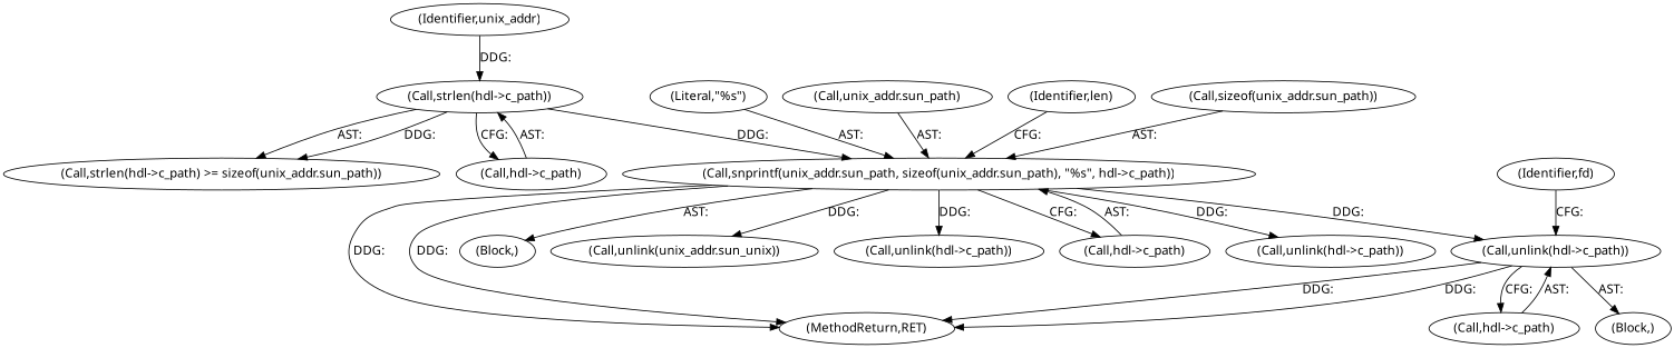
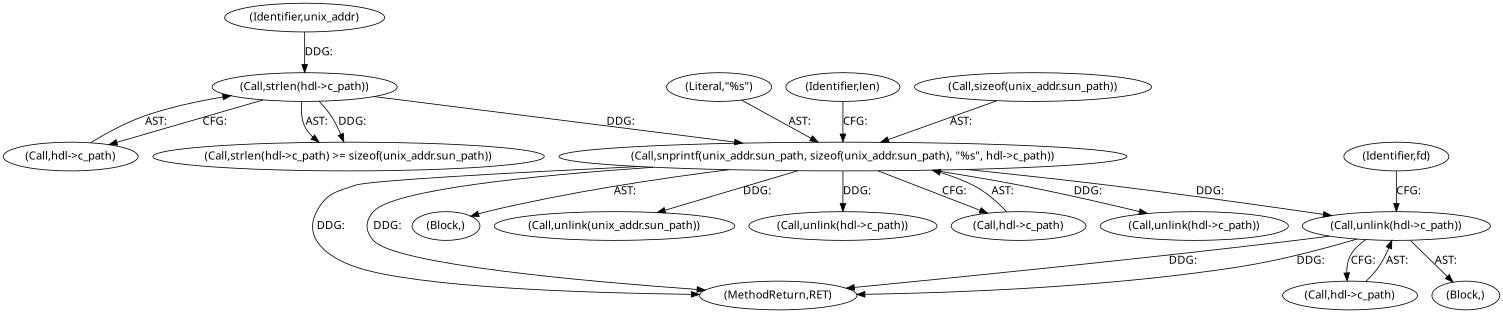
  digraph {
    fontname="Noto Sans"
    node [fontname="Noto Sans"]
    edge [fontname="Noto Sans"]
    n1 [label="(Call,unlink(hdl->c_path))"]
    n2 [label="(Block,)"]
    n3 [label="(MethodReturn,RET)"]
    n4 [label="(Call,hdl->c_path)"]
    n5 [label="(Call,snprintf(unix_addr.sun_path, sizeof(unix_addr.sun_path), \"%s\", hdl->c_path))"]
    n6 [label="(Block,)"]
-   n7 [label="(Call,unlink(unix_addr.sun_unix))"]
+   n7 [label="(Call,unlink(unix_addr.sun_path))"]
    n8 [label="(Call,unlink(hdl->c_path))"]
    n9 [label="(Call,hdl->c_path)"]
    n10 [label="(Call,unlink(hdl->c_path))"]
    n11 [label="(Call,strlen(hdl->c_path))"]
    n12 [label="(Call,strlen(hdl->c_path) >= sizeof(unix_addr.sun_path))"]
    n13 [label="(Call,hdl->c_path)"]
    n14 [label="(Identifier,unix_addr)"]
    n15 [label="(Literal,\"%s\")"]
-   n16 [label="(Call,unix_addr.sun_path)"]
    n17 [label="(Identifier,len)"]
    n18 [label="(Call,sizeof(unix_addr.sun_path))"]
    n19 [label="(Identifier,fd)"]
    n1 -> n2 [label="AST: "]
    n1 -> n3 [label="DDG: "]
    n1 -> n3 [label="DDG: "]
    n1 -> n4 [label="CFG: "]
    n4 -> n1 [label="AST: "]
    n5 -> n1 [label="DDG: "]
    n5 -> n3 [label="DDG: "]
    n5 -> n3 [label="DDG: "]
    n5 -> n6 [label="AST: "]
    n5 -> n7 [label="DDG: "]
    n5 -> n8 [label="DDG: "]
    n5 -> n9 [label="CFG: "]
    n5 -> n10 [label="DDG: "]
    n9 -> n5 [label="AST: "]
    n11 -> n5 [label="DDG: "]
    n11 -> n12 [label="AST: "]
    n11 -> n12 [label="DDG: "]
    n11 -> n13 [label="CFG: "]
    n13 -> n11 [label="AST: "]
    n14 -> n11 [label="DDG: "]
    n15 -> n5 [label="AST: "]
-   n16 -> n5 [label="AST: "]
    n17 -> n5 [label="CFG: "]
    n18 -> n5 [label="AST: "]
    n19 -> n1 [label="CFG: "]
  }
